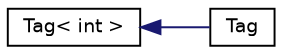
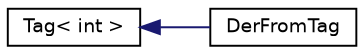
  digraph {
    rankdir=LR
    node [color=black fillcolor=white fontname=Helvetica fontsize=10 shape=record style=filled]
    n1 [height=0.2 label="Tag\< int \>" width=0.4]
-   n2 [height=0.2 label=Tag width=0.4]
+   n2 [height=0.2 label=DerFromTag width=0.4]
    n1 -> n2 [color=midnightblue dir=back fontname=Helvetica fontsize=10 labelfontname=Helvetica labelfontsize=10 style=solid]
  }
